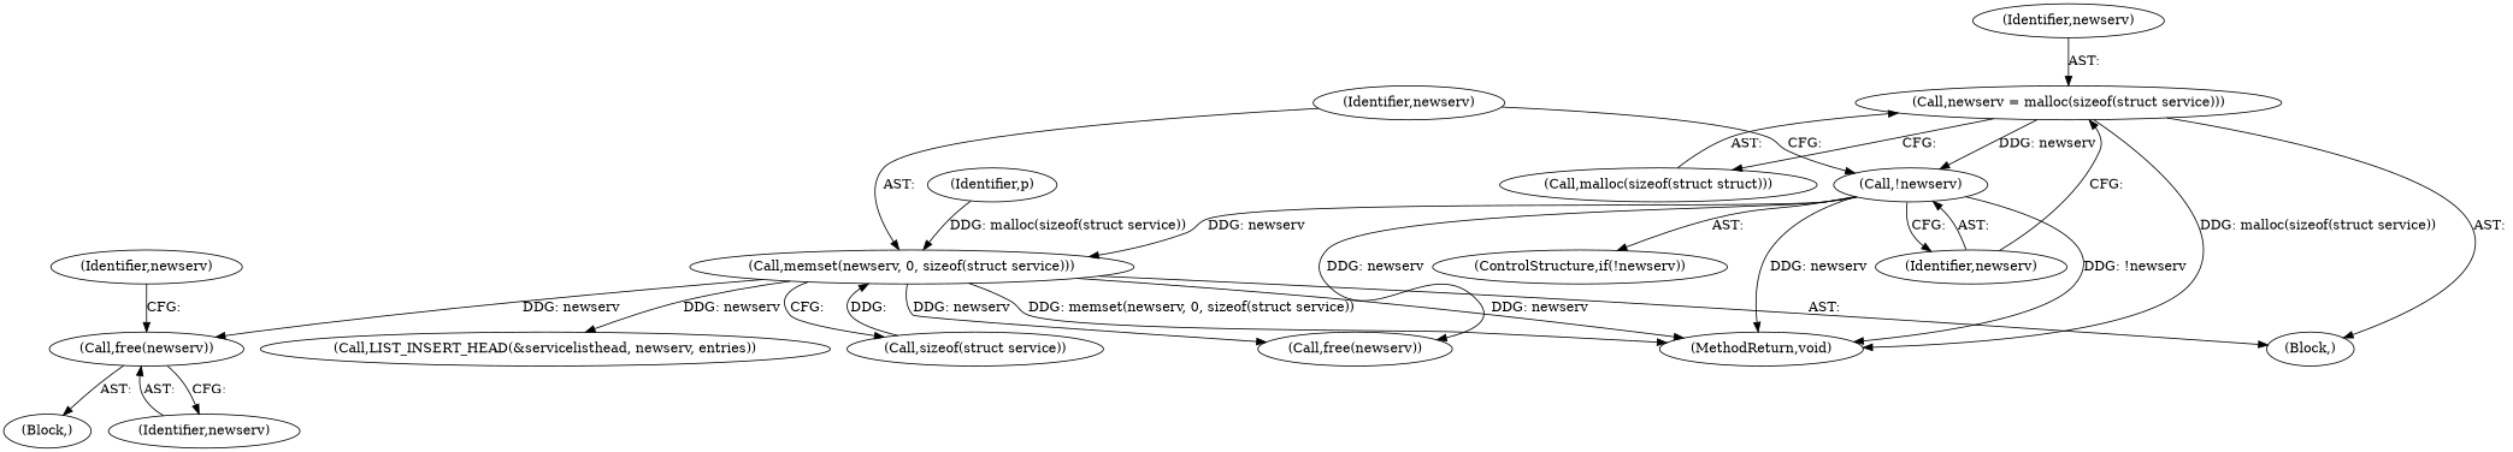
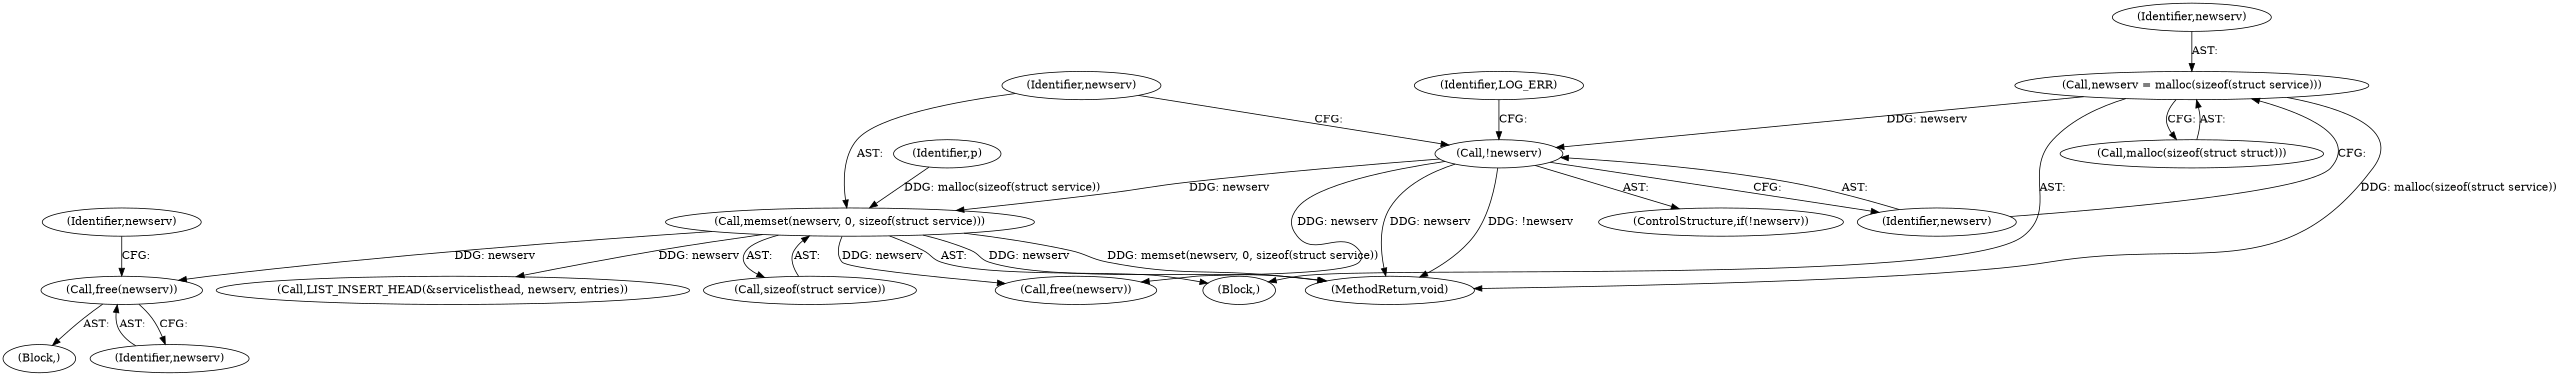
  digraph {
    n1 [label="(Call,free(newserv))"]
    n2 [label="(Block,)"]
    n3 [label="(Identifier,newserv)"]
    n4 [label="(Call,memset(newserv, 0, sizeof(struct service)))"]
    n5 [label="(Call,LIST_INSERT_HEAD(&servicelisthead, newserv, entries))"]
    n6 [label="(Block,)"]
    n7 [label="(MethodReturn,void)"]
    n8 [label="(Call,free(newserv))"]
    n9 [label="(Call,sizeof(struct service))"]
    n10 [label="(Call,!newserv)"]
    n11 [label="(Identifier,newserv)"]
    n12 [label="(ControlStructure,if(!newserv))"]
    n13 [label="(Call,newserv = malloc(sizeof(struct service)))"]
    n14 [label="(Call,malloc(sizeof(struct struct)))"]
    n15 [label="(Identifier,newserv)"]
+   n16 [label="(Identifier,LOG_ERR)"]
    n17 [label="(Identifier,newserv)"]
    n18 [label="(Identifier,p)"]
    n19 [label="(Identifier,newserv)"]
    n1 -> n2 [label="AST: "]
    n1 -> n3 [label="CFG: "]
    n3 -> n1 [label="AST: "]
    n4 -> n1 [label="DDG: newserv"]
    n4 -> n5 [label="DDG: newserv"]
    n4 -> n6 [label="AST: "]
    n4 -> n7 [label="DDG: newserv"]
    n4 -> n7 [label="DDG: memset(newserv, 0, sizeof(struct service))"]
    n4 -> n8 [label="DDG: newserv"]
-   n4 -> n9 [label="CFG: "]
-   n9 -> n4 [label="DDG: "]
+   n4 -> n9 [label="AST: "]
+   n9 -> n4 [label="AST: "]
    n10 -> n4 [label="DDG: newserv"]
    n10 -> n7 [label="DDG: !newserv"]
    n10 -> n7 [label="DDG: newserv"]
    n10 -> n8 [label="DDG: newserv"]
    n10 -> n11 [label="CFG: "]
    n10 -> n12 [label="AST: "]
    n11 -> n10 [label="AST: "]
    n11 -> n13 [label="CFG: "]
    n13 -> n6 [label="AST: "]
    n13 -> n7 [label="DDG: malloc(sizeof(struct service))"]
    n13 -> n10 [label="DDG: newserv"]
    n13 -> n14 [label="CFG: "]
    n14 -> n13 [label="AST: "]
    n15 -> n4 [label="AST: "]
    n15 -> n10 [label="CFG: "]
+   n16 -> n10 [label="CFG: "]
    n17 -> n1 [label="CFG: "]
    n18 -> n4 [label="DDG: malloc(sizeof(struct service))"]
    n19 -> n13 [label="AST: "]
  }
